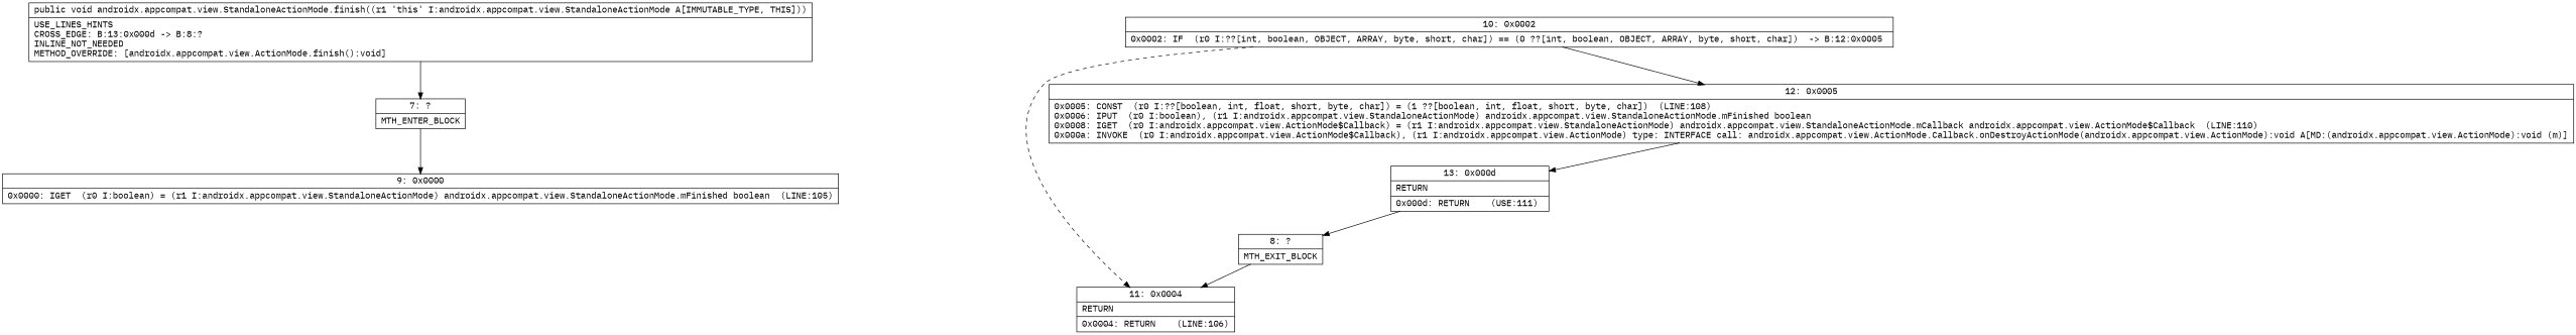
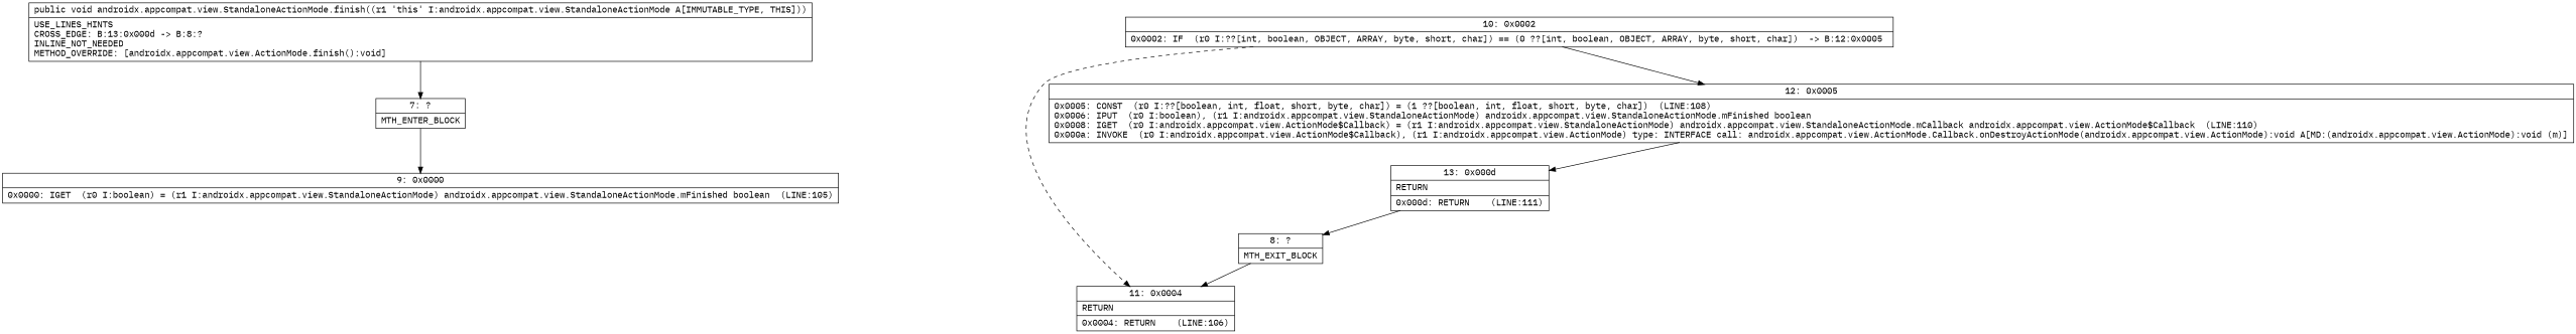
  digraph {
    fontname="IBM Plex Mono"
    node [fontname="IBM Plex Mono" shape=record]
    edge [fontname="IBM Plex Mono"]
    n1 [label="{7\:\ ?|MTH_ENTER_BLOCK\l}"]
    n2 [label="{9\:\ 0x0000|0x0000: IGET  (r0 I:boolean) = (r1 I:androidx.appcompat.view.StandaloneActionMode) androidx.appcompat.view.StandaloneActionMode.mFinished boolean  (LINE:105)\l}"]
    n3 [label="{10\:\ 0x0002|0x0002: IF  (r0 I:??[int, boolean, OBJECT, ARRAY, byte, short, char]) == (0 ??[int, boolean, OBJECT, ARRAY, byte, short, char])  \-\> B:12:0x0005 \l}"]
    n4 [label="{11\:\ 0x0004|RETURN\l|0x0004: RETURN    (LINE:106)\l}"]
    n5 [label="{12\:\ 0x0005|0x0005: CONST  (r0 I:??[boolean, int, float, short, byte, char]) = (1 ??[boolean, int, float, short, byte, char])  (LINE:108)\l0x0006: IPUT  (r0 I:boolean), (r1 I:androidx.appcompat.view.StandaloneActionMode) androidx.appcompat.view.StandaloneActionMode.mFinished boolean \l0x0008: IGET  (r0 I:androidx.appcompat.view.ActionMode$Callback) = (r1 I:androidx.appcompat.view.StandaloneActionMode) androidx.appcompat.view.StandaloneActionMode.mCallback androidx.appcompat.view.ActionMode$Callback  (LINE:110)\l0x000a: INVOKE  (r0 I:androidx.appcompat.view.ActionMode$Callback), (r1 I:androidx.appcompat.view.ActionMode) type: INTERFACE call: androidx.appcompat.view.ActionMode.Callback.onDestroyActionMode(androidx.appcompat.view.ActionMode):void A[MD:(androidx.appcompat.view.ActionMode):void (m)]\l}"]
-   n6 [label="{13\:\ 0x000d|RETURN\l|0x000d: RETURN    (USE:111)\l}"]
+   n6 [label="{13\:\ 0x000d|RETURN\l|0x000d: RETURN    (LINE:111)\l}"]
    n7 [label="{8\:\ ?|MTH_EXIT_BLOCK\l}"]
    n8 [label="{public void androidx.appcompat.view.StandaloneActionMode.finish((r1 'this' I:androidx.appcompat.view.StandaloneActionMode A[IMMUTABLE_TYPE, THIS]))  | USE_LINES_HINTS\lCROSS_EDGE: B:13:0x000d \-\> B:8:?\lINLINE_NOT_NEEDED\lMETHOD_OVERRIDE: [androidx.appcompat.view.ActionMode.finish():void]\l}"]
    n1 -> n2
    n3 -> n4 [style=dashed]
    n3 -> n5
    n5 -> n6
    n6 -> n7
    n7 -> n4
    n8 -> n1
  }
